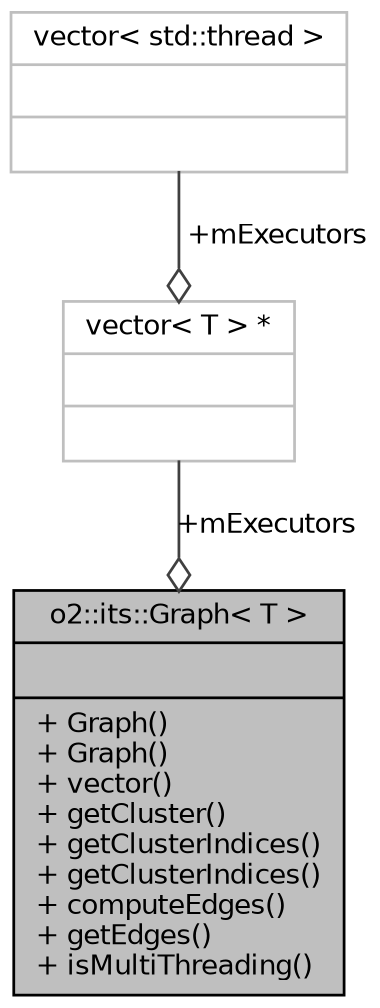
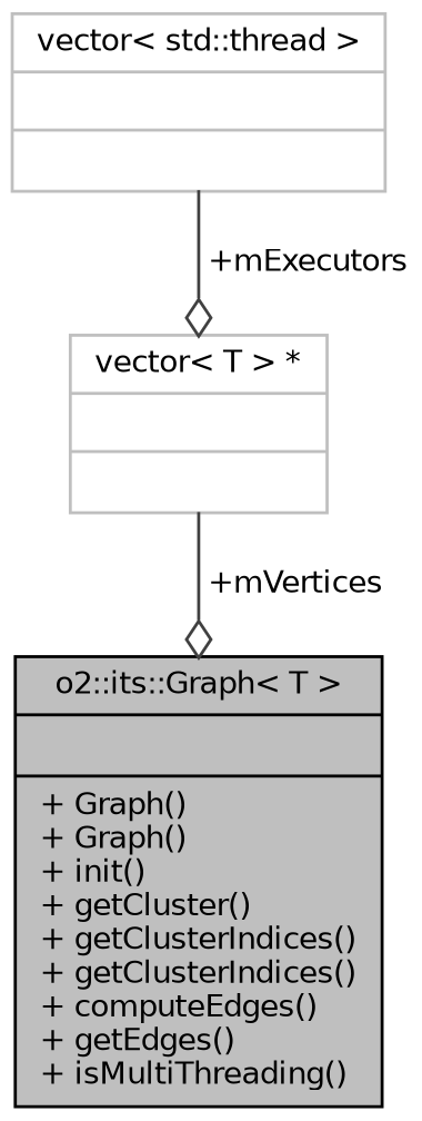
  digraph {
    node [color=grey75 fontname=Helvetica fontsize=10 shape=record]
    edge [arrowhead=odiamond color=grey25 fontname=Helvetica fontsize=10 labelfontname=Helvetica labelfontsize=10 style=solid]
-   n1 [color=black fillcolor=grey75 fontcolor=black height=0.2 label="{o2::its::Graph\< T \>\n||+ Graph()\l+ Graph()\l+ vector()\l+ getCluster()\l+ getClusterIndices()\l+ getClusterIndices()\l+ computeEdges()\l+ getEdges()\l+ isMultiThreading()\l}" style=filled width=0.4]
+   n1 [color=black fillcolor=grey75 fontcolor=black height=0.2 label="{o2::its::Graph\< T \>\n||+ Graph()\l+ Graph()\l+ init()\l+ getCluster()\l+ getClusterIndices()\l+ getClusterIndices()\l+ computeEdges()\l+ getEdges()\l+ isMultiThreading()\l}" style=filled width=0.4]
    n2 [height=0.2 label="{vector\< std::thread \>\n||}" width=0.4]
    n3 [height=0.2 label="{vector\< T \> *\n||}" width=0.4]
    n2 -> n3 [label=" +mExecutors"]
-   n3 -> n1 [label=" +mExecutors"]
+   n3 -> n1 [label=" +mVertices"]
  }
